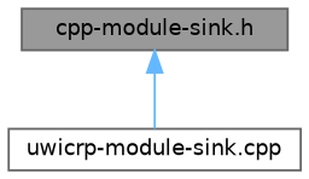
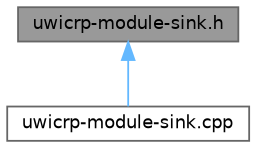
  digraph {
    node [fontname=Helvetica fontsize=10 shape=box style=filled]
-   n1 [color=gray40 fillcolor=grey60 fontcolor=black height=0.2 label="cpp-module-sink.h" width=0.4]
+   n1 [color=gray40 fillcolor=grey60 fontcolor=black height=0.2 label="uwicrp-module-sink.h" width=0.4]
    n2 [color=grey40 fillcolor=white height=0.2 label="uwicrp-module-sink.cpp" width=0.4]
    n1 -> n2 [color=steelblue1 dir=back fontname=Helvetica fontsize=10 labelfontname=Helvetica labelfontsize=10 style=solid]
  }
